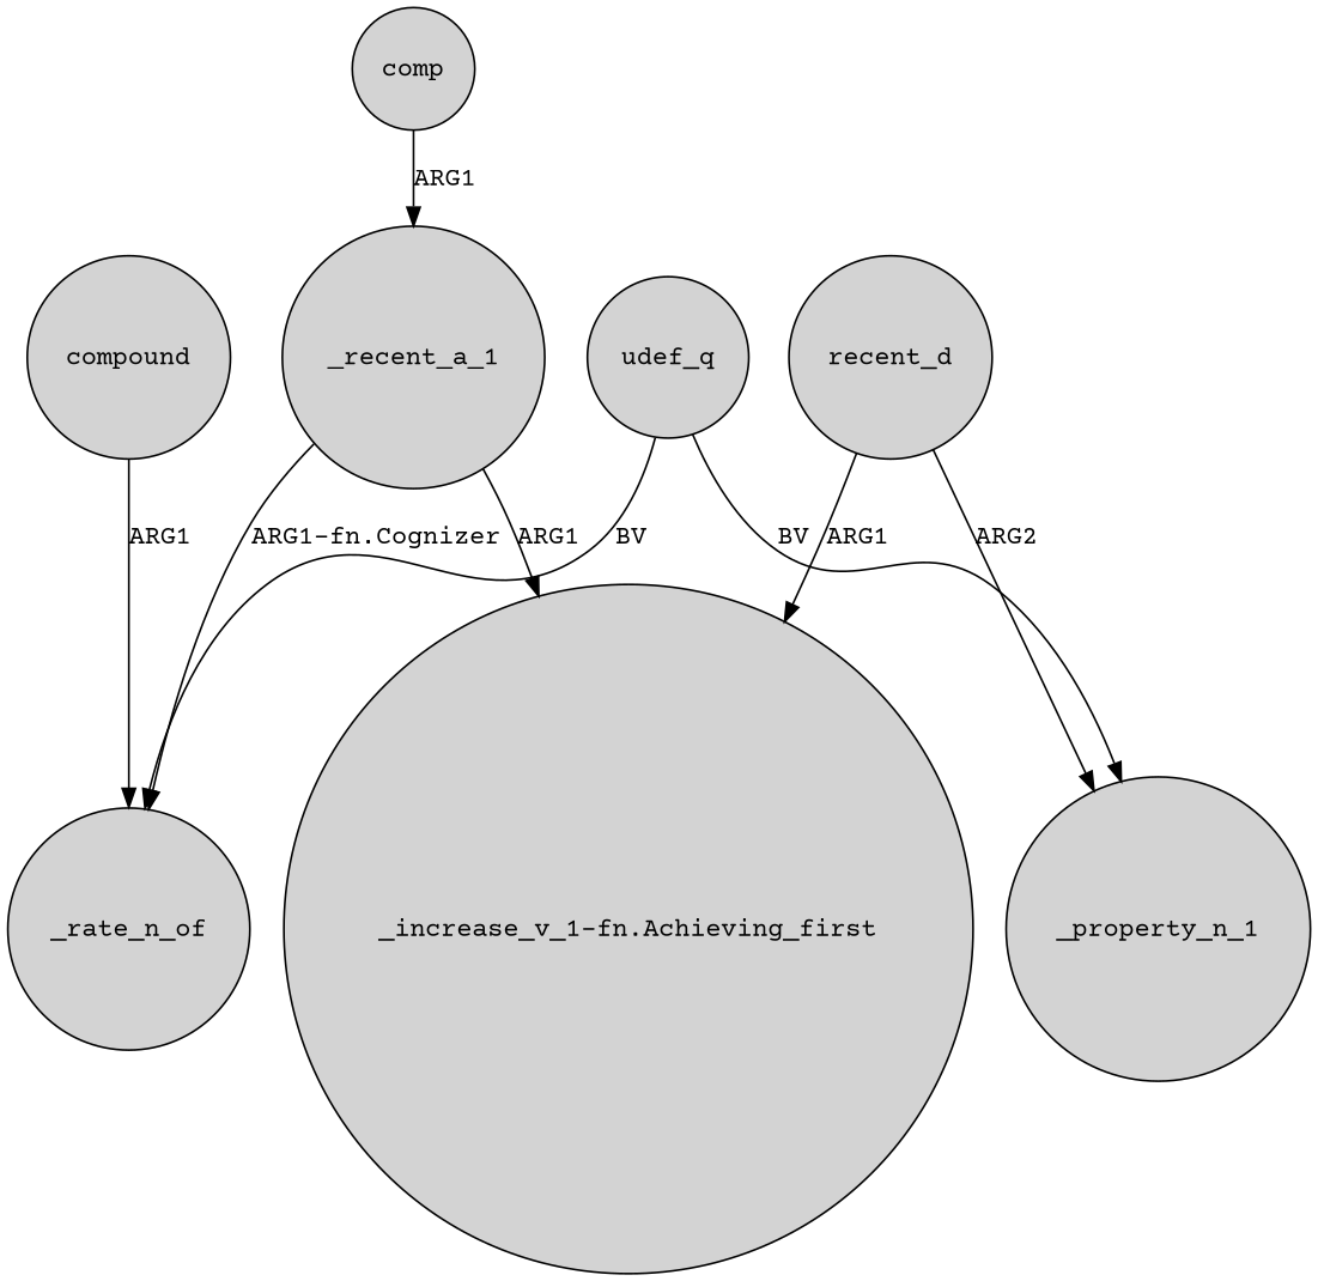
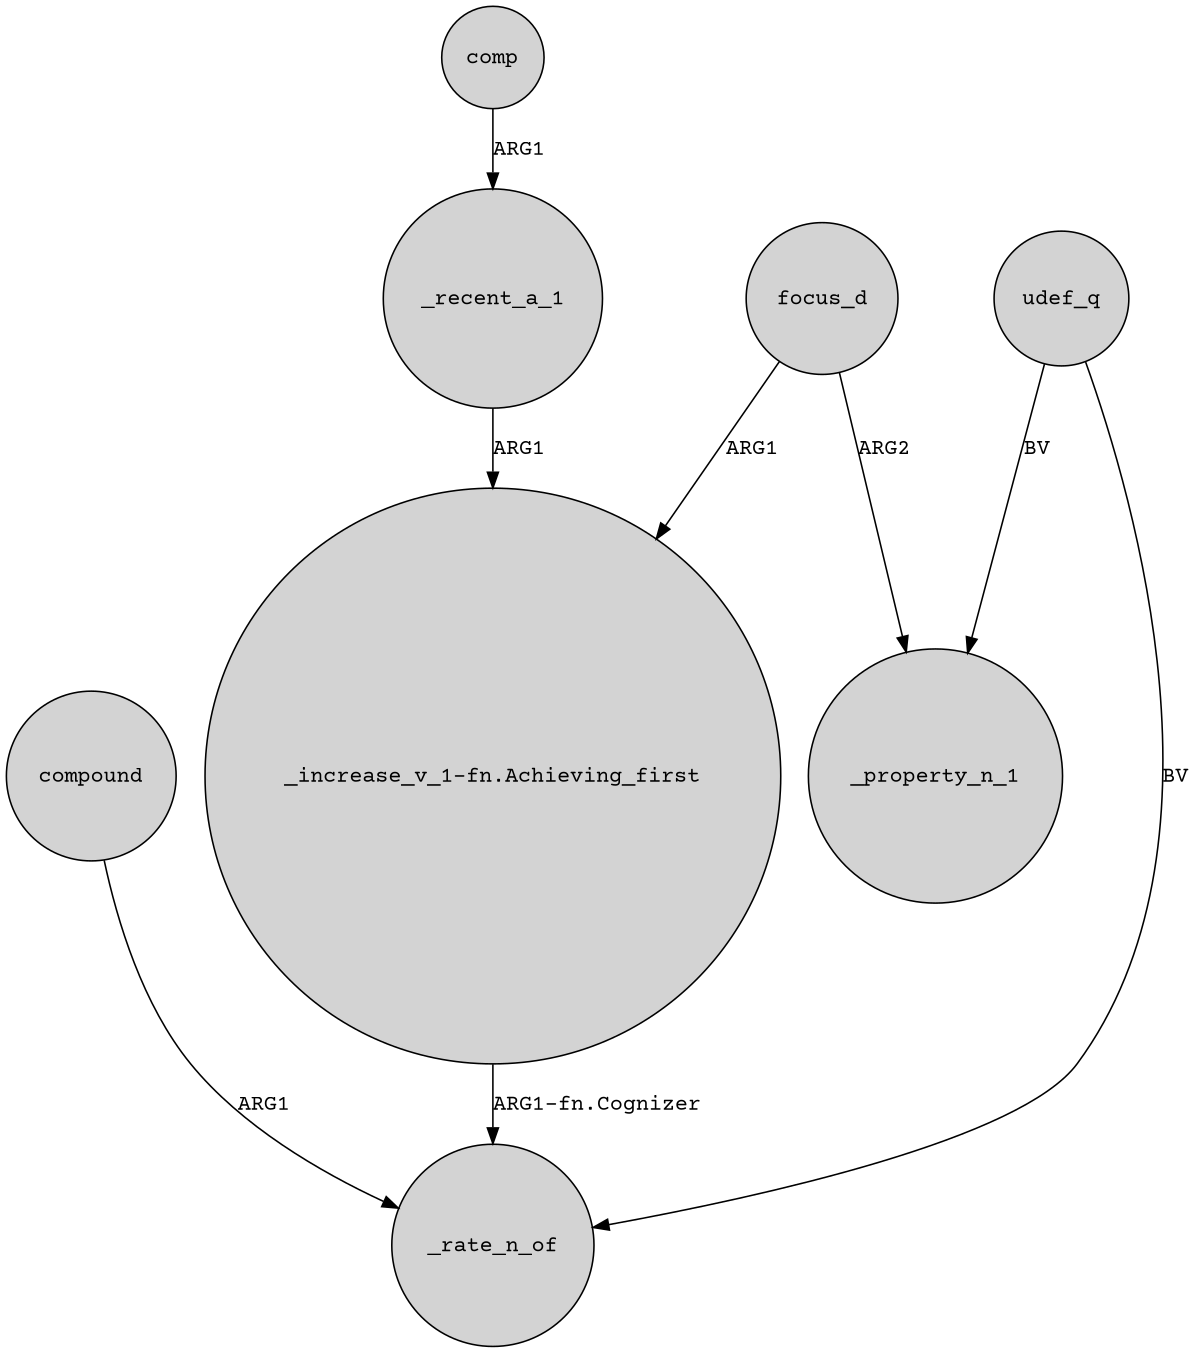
  digraph {
    fontname="Courier Prime"
    node [fontname="Courier Prime" shape=circle style=filled]
    edge [fontname="Courier Prime"]
    compound
    _rate_n_of
    _recent_a_1
    "_increase_v_1-fn.Achieving_first"
    udef_q
    _property_n_1
-   focus_d [label=recent_d]
+   focus_d
    comp
    compound -> _rate_n_of [label=ARG1]
    _recent_a_1 -> "_increase_v_1-fn.Achieving_first" [label=ARG1]
-   _recent_a_1 -> _rate_n_of [label="ARG1-fn.Cognizer"]
+   "_increase_v_1-fn.Achieving_first" -> _rate_n_of [label="ARG1-fn.Cognizer"]
    udef_q -> _rate_n_of [label=BV]
    udef_q -> _property_n_1 [label=BV]
    focus_d -> "_increase_v_1-fn.Achieving_first" [label=ARG1]
    focus_d -> _property_n_1 [label=ARG2]
    comp -> _recent_a_1 [label=ARG1]
  }
